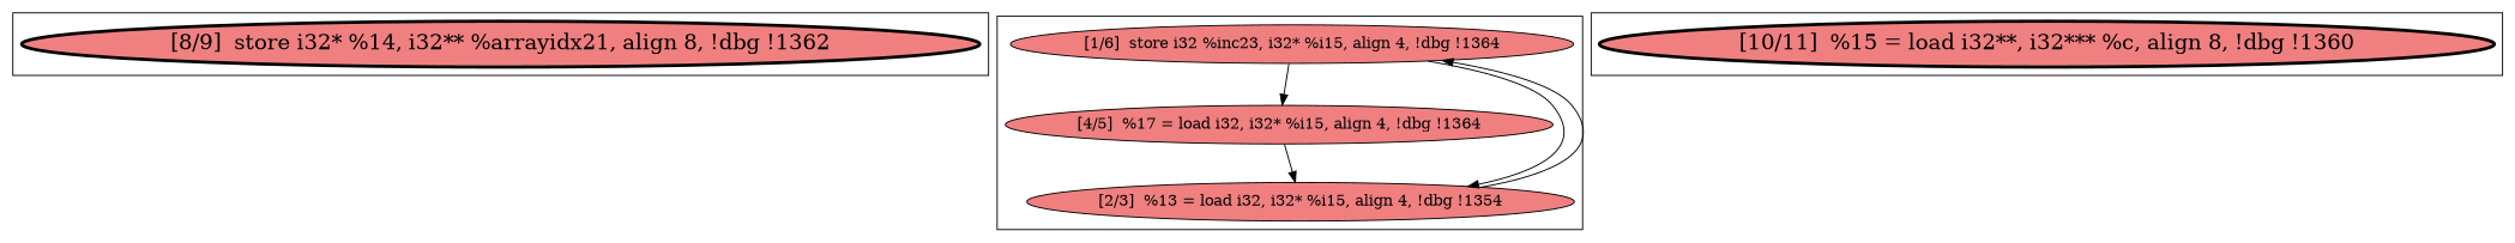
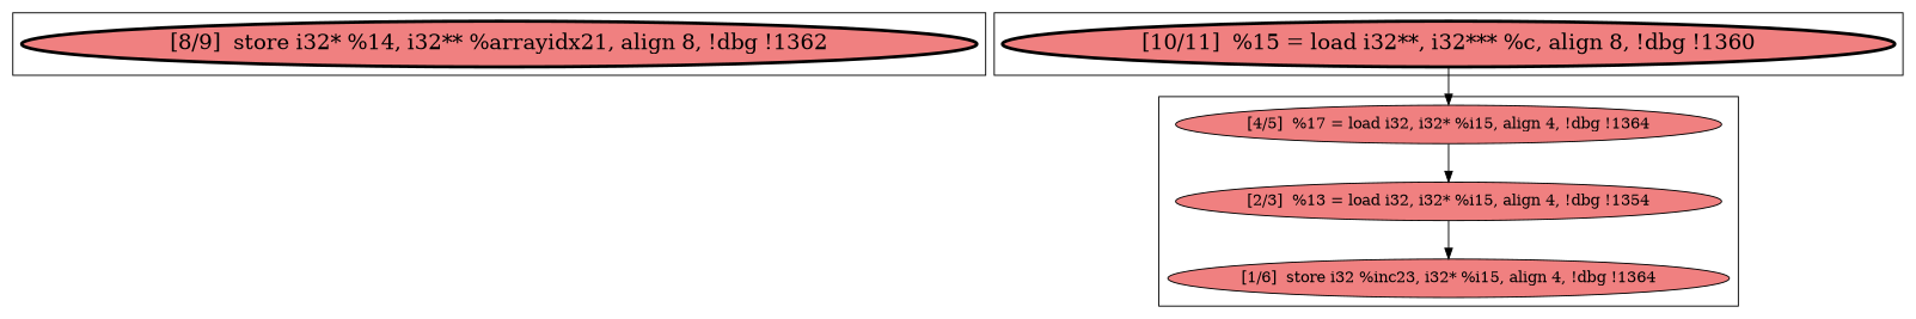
  digraph {
    node [fillcolor=lightcoral shape=ellipse style=filled]
    n1 [fontsize=20 label="[8/9]  store i32* %14, i32** %arrayidx21, align 8, !dbg !1362" penwidth=3.0]
    n2 [label="[1/6]  store i32 %inc23, i32* %i15, align 4, !dbg !1364"]
    n3 [label="[4/5]  %17 = load i32, i32* %i15, align 4, !dbg !1364"]
    n4 [label="[2/3]  %13 = load i32, i32* %i15, align 4, !dbg !1354"]
    n5 [fontsize=20 label="[10/11]  %15 = load i32**, i32*** %c, align 8, !dbg !1360" penwidth=3.0]
    subgraph cluster_1 {
      n1
    }
    subgraph cluster_2 {
      n2
      n3
      n4
    }
    subgraph cluster_3 {
      n5
    }
-   n2 -> n3
-   n2 -> n4
+   n5 -> n3
    n3 -> n4
    n4 -> n2
  }
